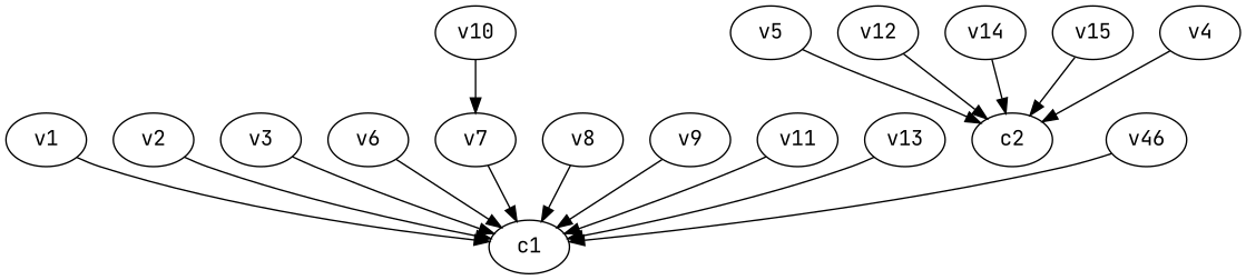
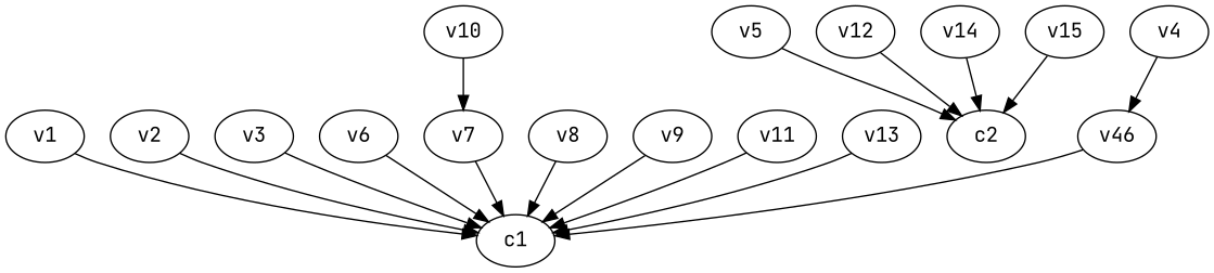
  strict digraph {
    fontname="JetBrains Mono"
    node [fontname="JetBrains Mono"]
    edge [fontname="JetBrains Mono" weight=1]
    v1
    c1
    v2
    v3
    v4
    c2
    v5
    v6
    v7
    v8
    v9
    v10
    v11
    v12
    v13
    v14
    v15
    n18 [label=v46]
    v1 -> c1
    v2 -> c1
    v3 -> c1
-   v4 -> c2
+   v4 -> n18
    v5 -> c2
    v6 -> c1
    v7 -> c1
    v8 -> c1
    v9 -> c1
    v10 -> v7
    v11 -> c1
    v12 -> c2
    v13 -> c1
    v14 -> c2
    v15 -> c2
    n18 -> c1
  }
